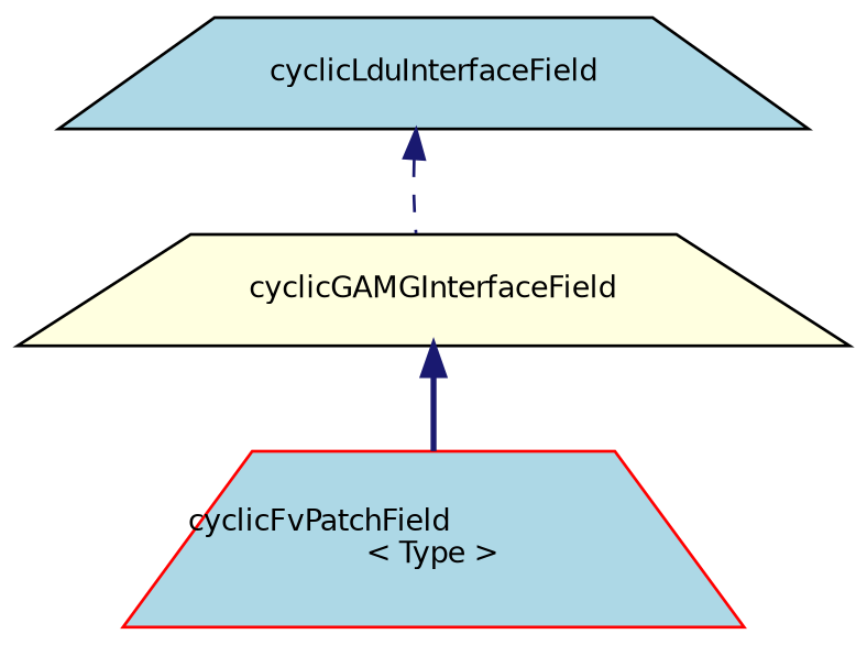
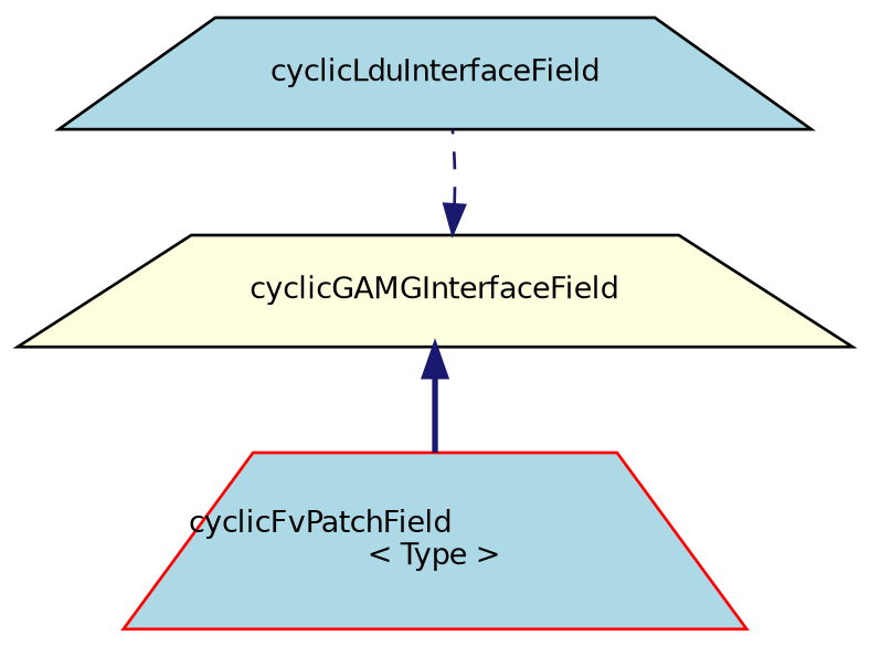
  digraph {
    node [color=black fillcolor=lightblue fontname=Helvetica fontsize=10 shape=trapezium style=filled]
    edge [color=midnightblue dir=back fontname=Helvetica fontsize=10 labelfontname=Helvetica labelfontsize=10]
    n1 [fontcolor=black height=0.2 label=cyclicLduInterfaceField width=0.4]
    n2 [fillcolor=lightyellow height=0.2 label=cyclicGAMGInterfaceField width=0.4]
    n3 [color=red height=0.2 label="cyclicFvPatchField\l\< Type \>" width=0.4]
-   n1 -> n2 [style=dashed]
+   n2 -> n1 [style=dashed]
    n2 -> n3 [style=bold]
  }
